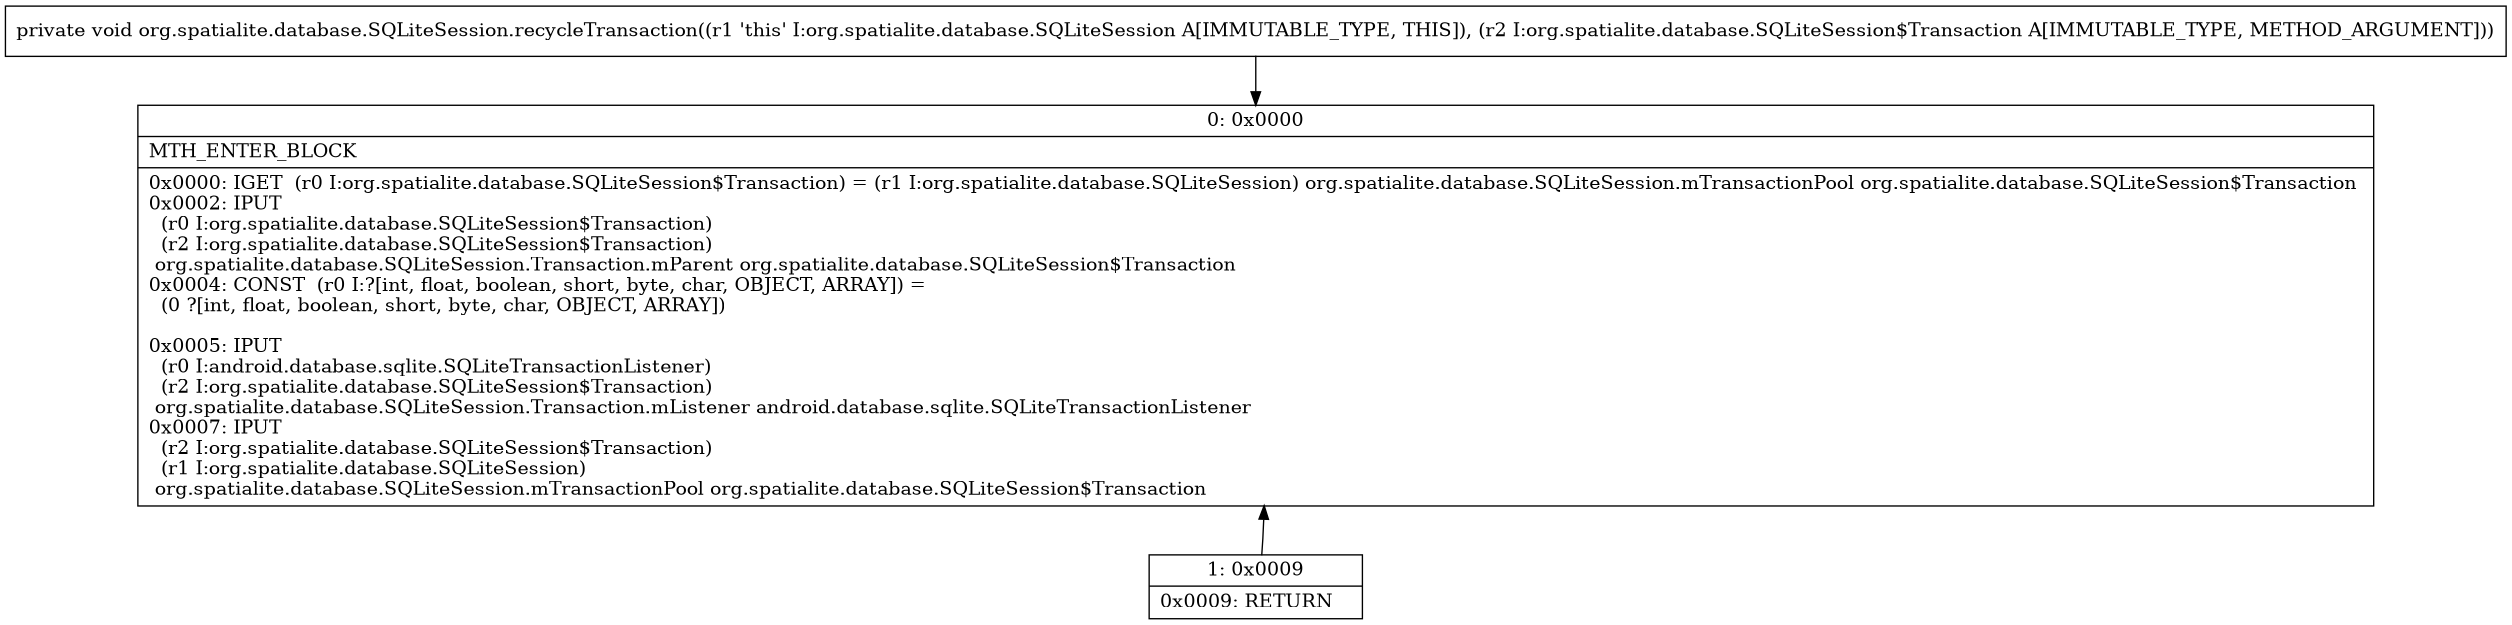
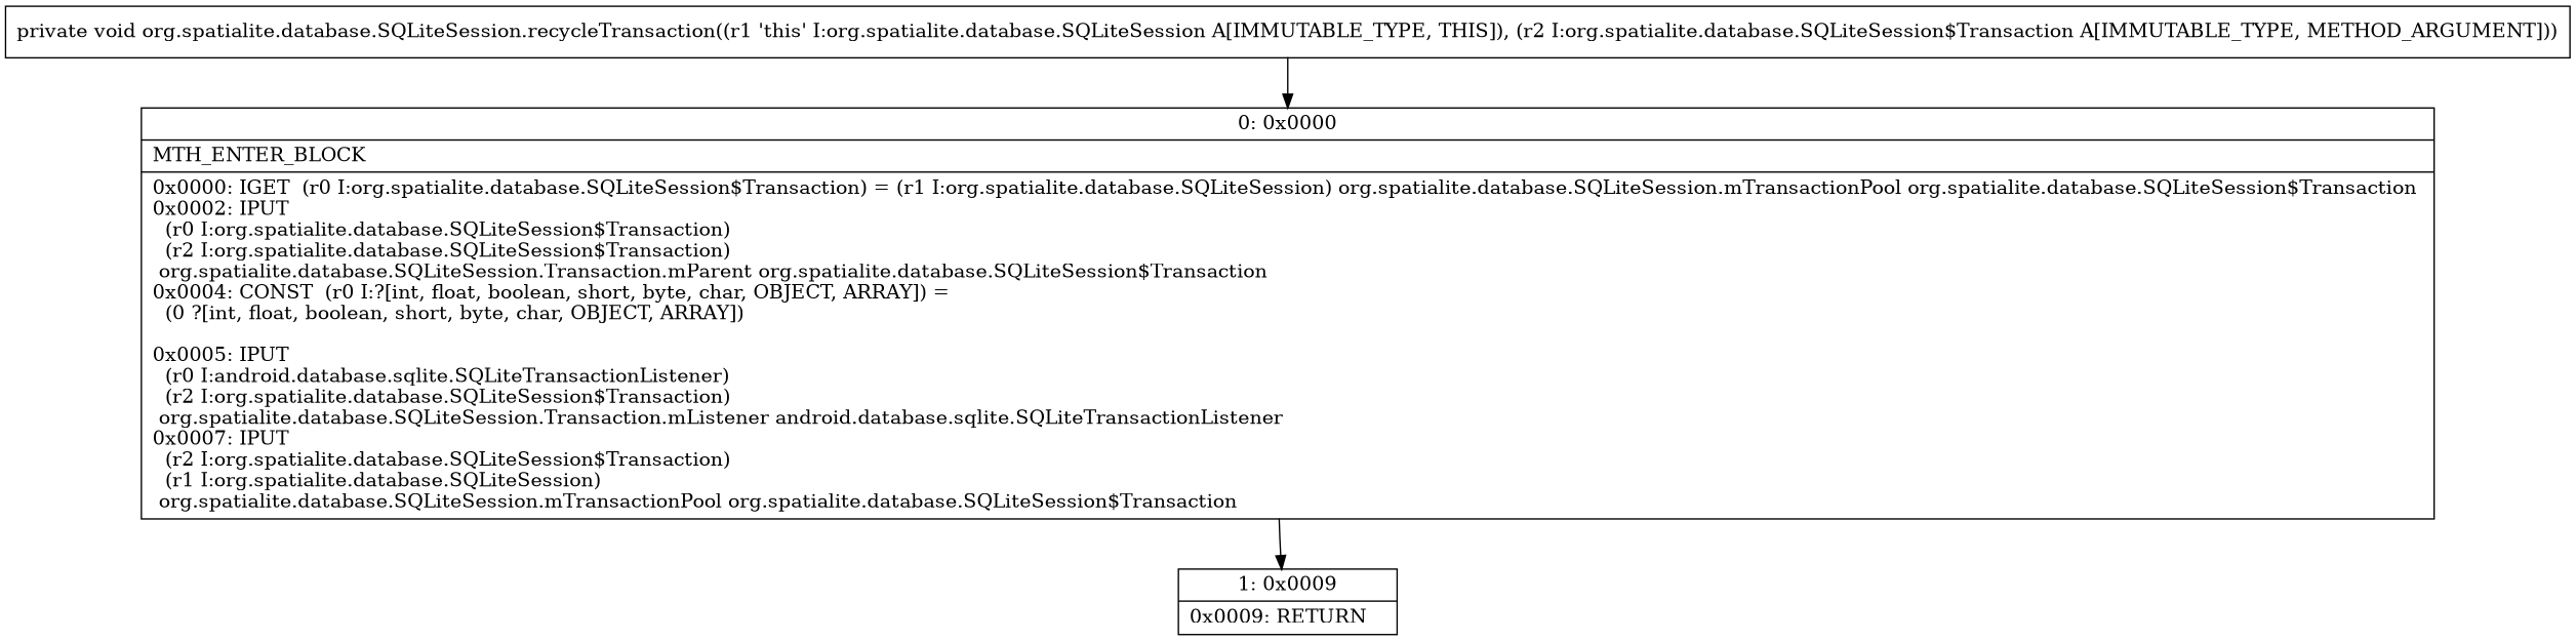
  digraph {
    node [shape=record]
    n1 [label="{0\:\ 0x0000|MTH_ENTER_BLOCK\l|0x0000: IGET  (r0 I:org.spatialite.database.SQLiteSession$Transaction) = (r1 I:org.spatialite.database.SQLiteSession) org.spatialite.database.SQLiteSession.mTransactionPool org.spatialite.database.SQLiteSession$Transaction \l0x0002: IPUT  \l  (r0 I:org.spatialite.database.SQLiteSession$Transaction)\l  (r2 I:org.spatialite.database.SQLiteSession$Transaction)\l org.spatialite.database.SQLiteSession.Transaction.mParent org.spatialite.database.SQLiteSession$Transaction \l0x0004: CONST  (r0 I:?[int, float, boolean, short, byte, char, OBJECT, ARRAY]) = \l  (0 ?[int, float, boolean, short, byte, char, OBJECT, ARRAY])\l \l0x0005: IPUT  \l  (r0 I:android.database.sqlite.SQLiteTransactionListener)\l  (r2 I:org.spatialite.database.SQLiteSession$Transaction)\l org.spatialite.database.SQLiteSession.Transaction.mListener android.database.sqlite.SQLiteTransactionListener \l0x0007: IPUT  \l  (r2 I:org.spatialite.database.SQLiteSession$Transaction)\l  (r1 I:org.spatialite.database.SQLiteSession)\l org.spatialite.database.SQLiteSession.mTransactionPool org.spatialite.database.SQLiteSession$Transaction \l}"]
    n2 [label="{1\:\ 0x0009|0x0009: RETURN   \l}"]
    n3 [label="{private void org.spatialite.database.SQLiteSession.recycleTransaction((r1 'this' I:org.spatialite.database.SQLiteSession A[IMMUTABLE_TYPE, THIS]), (r2 I:org.spatialite.database.SQLiteSession$Transaction A[IMMUTABLE_TYPE, METHOD_ARGUMENT])) }"]
-   n2 -> n1
+   n1 -> n2
    n3 -> n1
  }
